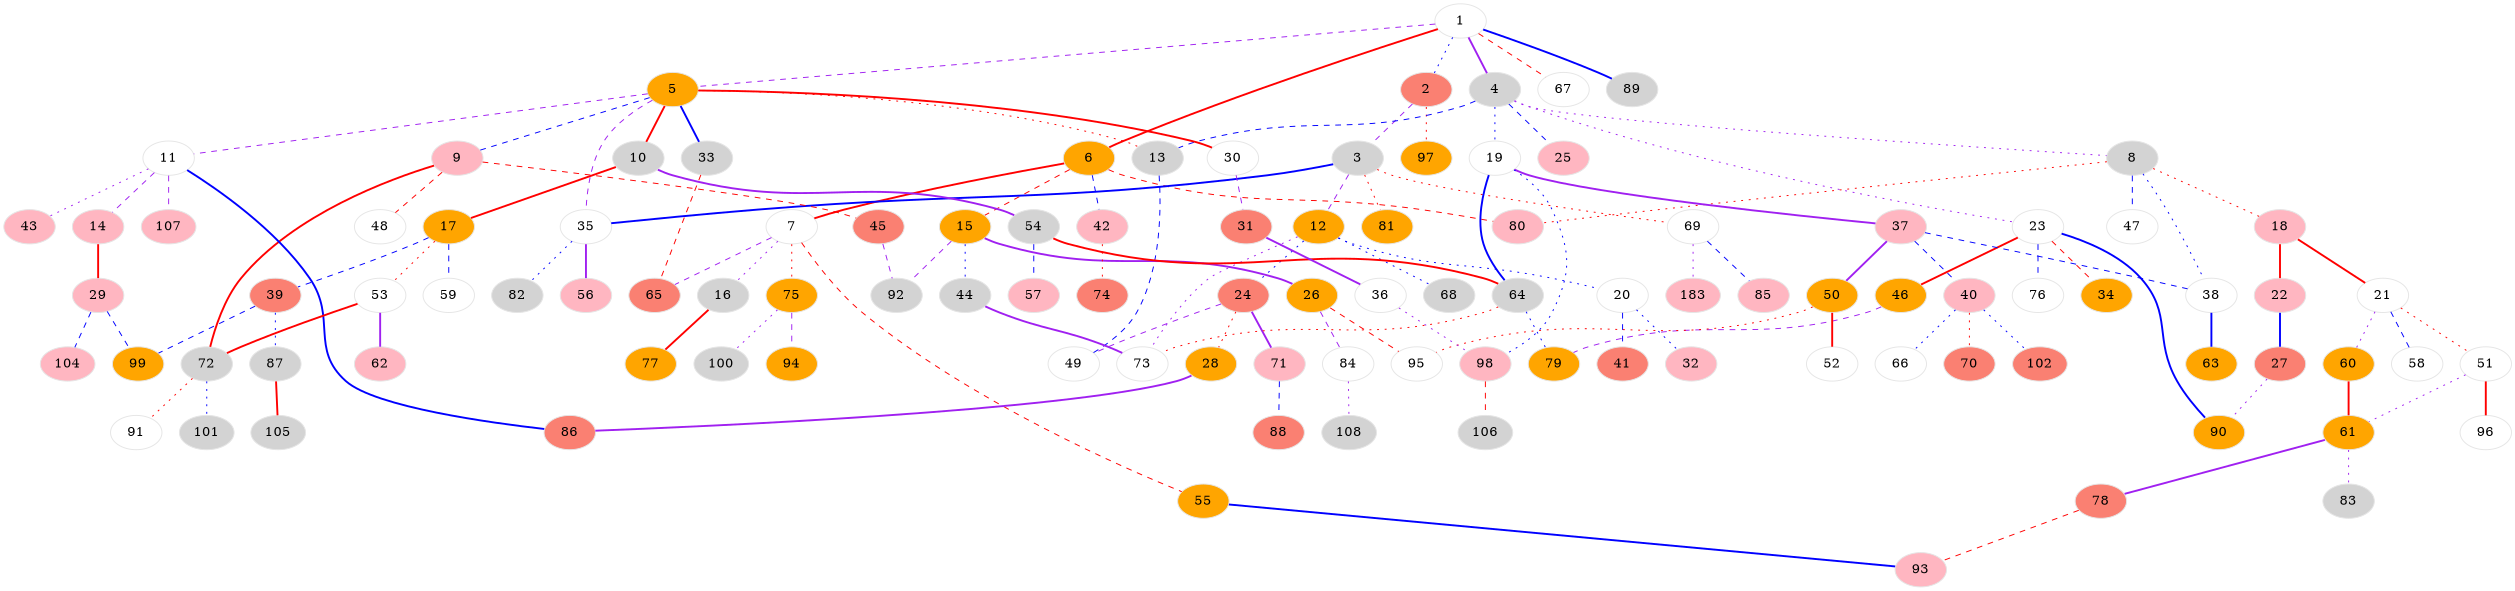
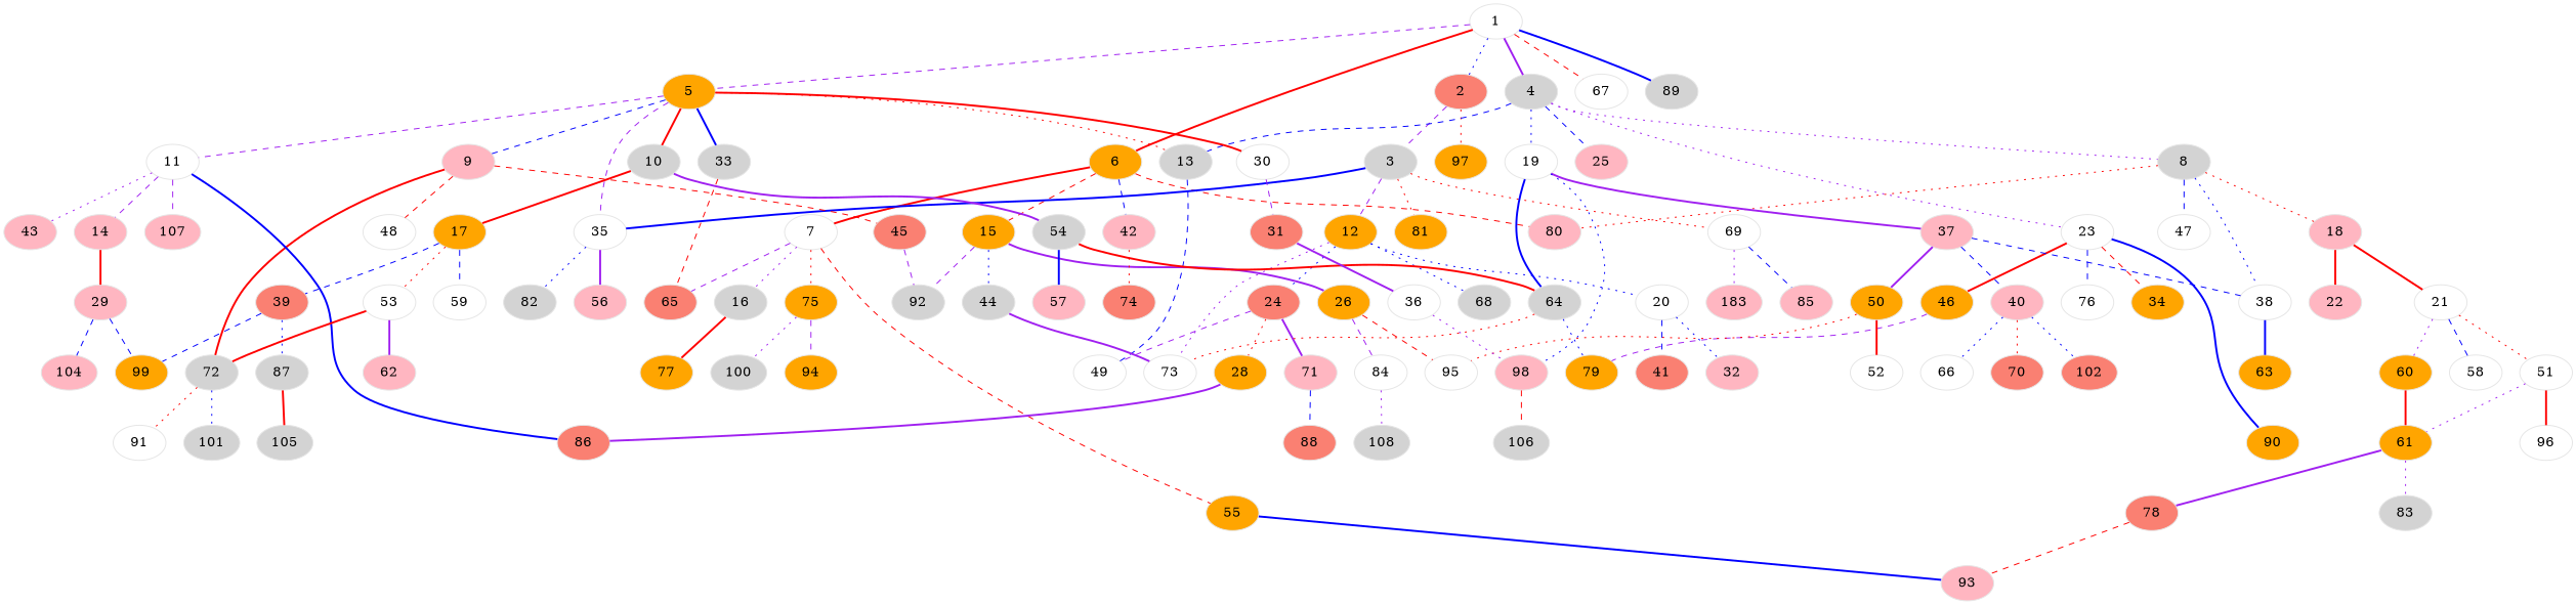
  graph {
    node [color=gray90 fillcolor=white style=filled]
    edge [color=red style=dashed]
    2 [fillcolor=salmon]
    1
    4 [fillcolor=lightgrey]
    5 [fillcolor=orange]
    6 [fillcolor=orange]
    67
    89 [fillcolor=lightgrey]
    3 [fillcolor=lightgrey]
    97 [fillcolor=orange]
    8 [fillcolor=lightgrey]
    13 [fillcolor=lightgrey]
    19
    23
    25 [fillcolor=lightpink]
    35
    9 [fillcolor=lightpink]
    10 [fillcolor=lightgrey]
    11
    30
    33 [fillcolor=lightgrey]
    7
    15 [fillcolor=orange]
    42 [fillcolor=lightpink]
    80 [fillcolor=lightpink]
    12 [fillcolor=orange]
    69
    81 [fillcolor=orange]
    20
    24 [fillcolor=salmon]
    68 [fillcolor=lightgrey]
    73
    56 [fillcolor=lightpink]
    82 [fillcolor=lightgrey]
    85 [fillcolor=lightpink]
    n35 [fillcolor=lightpink label=183]
    18 [fillcolor=lightpink]
    38
    47
    49
    37 [fillcolor=lightpink]
    64 [fillcolor=lightgrey]
    98 [fillcolor=lightpink]
    34 [fillcolor=orange]
    46 [fillcolor=orange]
    76
    90 [fillcolor=orange]
    45 [fillcolor=salmon]
    48
    72 [fillcolor=lightgrey]
    17 [fillcolor=orange]
    54 [fillcolor=lightgrey]
    14 [fillcolor=lightpink]
    43 [fillcolor=lightpink]
    86 [fillcolor=salmon]
    107 [fillcolor=lightpink]
    31 [fillcolor=salmon]
    65 [fillcolor=salmon]
    16 [fillcolor=lightgrey]
    55 [fillcolor=orange]
    75 [fillcolor=orange]
    26 [fillcolor=orange]
    44 [fillcolor=lightgrey]
    92 [fillcolor=lightgrey]
    74 [fillcolor=salmon]
    77 [fillcolor=orange]
    93 [fillcolor=lightpink]
    94 [fillcolor=orange]
    100 [fillcolor=lightgrey]
    21
    22 [fillcolor=lightpink]
    63 [fillcolor=orange]
    91
    101 [fillcolor=lightgrey]
    39 [fillcolor=salmon]
    53
    59
    57 [fillcolor=lightpink]
    29 [fillcolor=lightpink]
    32 [fillcolor=lightpink]
    41 [fillcolor=salmon]
    28 [fillcolor=orange]
    71 [fillcolor=lightpink]
    99 [fillcolor=orange]
    104 [fillcolor=lightpink]
    84
    95
    87 [fillcolor=lightgrey]
    62 [fillcolor=lightpink]
    51
    58
    60 [fillcolor=orange]
-   27 [fillcolor=salmon]
    40 [fillcolor=lightpink]
    50 [fillcolor=orange]
    79 [fillcolor=orange]
    106 [fillcolor=lightgrey]
    61 [fillcolor=orange]
    96
    88 [fillcolor=salmon]
    108 [fillcolor=lightgrey]
    36
    66
    70 [fillcolor=salmon]
    102 [fillcolor=salmon]
    52
    105 [fillcolor=lightgrey]
    78 [fillcolor=salmon]
    83 [fillcolor=lightgrey]
    2 -- 3 [color=purple]
    2 -- 97 [style=dotted]
    1 -- 2 [color=blue style=dotted]
    1 -- 4 [color=purple style=bold]
    1 -- 5 [color=purple]
    1 -- 6 [style=bold]
    1 -- 67
    1 -- 89 [color=blue style=bold]
    4 -- 8 [color=purple style=dotted]
    4 -- 13 [color=blue]
    4 -- 19 [color=blue style=dotted]
    4 -- 23 [color=purple style=dotted]
    4 -- 25 [color=blue]
    5 -- 13 [style=dotted]
    5 -- 35 [color=purple]
    5 -- 9 [color=blue]
    5 -- 10 [style=bold]
    5 -- 11 [color=purple]
    5 -- 30 [style=bold]
    5 -- 33 [color=blue style=bold]
    6 -- 7 [style=bold]
    6 -- 15
    6 -- 42 [color=blue]
    6 -- 80
    3 -- 35 [color=blue style=bold]
    3 -- 12 [color=purple]
    3 -- 69 [style=dotted]
    3 -- 81 [style=dotted]
    8 -- 80 [style=dotted]
    8 -- 18 [style=dotted]
    8 -- 38 [color=blue style=dotted]
    8 -- 47 [color=blue]
    13 -- 49 [color=blue]
    19 -- 37 [color=purple style=bold]
    19 -- 64 [color=blue style=bold]
    19 -- 98 [color=blue style=dotted]
    23 -- 34
    23 -- 46 [style=bold]
    23 -- 76 [color=blue]
    23 -- 90 [color=blue style=bold]
    35 -- 56 [color=purple style=bold]
    35 -- 82 [color=blue style=dotted]
    9 -- 45
    9 -- 48
    9 -- 72 [style=bold]
    10 -- 17 [style=bold]
    10 -- 54 [color=purple style=bold]
    11 -- 14 [color=purple]
    11 -- 43 [color=purple style=dotted]
    11 -- 86 [color=blue style=bold]
    11 -- 107 [color=purple]
    30 -- 31 [color=purple]
    33 -- 65
    7 -- 65 [color=purple]
    7 -- 16 [color=purple style=dotted]
    7 -- 55
    7 -- 75 [style=dotted]
    15 -- 26 [color=purple style=bold]
    15 -- 44 [color=blue style=dotted]
    15 -- 92 [color=purple]
    42 -- 74 [style=dotted]
    12 -- 20 [color=blue style=dotted]
    12 -- 24 [color=blue style=dotted]
    12 -- 68 [color=blue style=dotted]
    12 -- 73 [color=purple style=dotted]
    69 -- 85 [color=blue]
    69 -- n35 [color=purple style=dotted]
    20 -- 32 [color=blue style=dotted]
    20 -- 41 [color=blue]
    24 -- 49 [color=purple]
    24 -- 28 [style=dotted]
    24 -- 71 [color=purple style=bold]
    18 -- 21 [style=bold]
    18 -- 22 [style=bold]
    38 -- 63 [color=blue style=bold]
    37 -- 38 [color=blue]
    37 -- 40 [color=blue]
    37 -- 50 [color=purple style=bold]
    64 -- 73 [style=dotted]
    64 -- 79 [color=blue style=dotted]
    98 -- 106
    46 -- 79 [color=purple]
    45 -- 92 [color=purple]
    72 -- 91 [style=dotted]
    72 -- 101 [color=blue style=dotted]
    17 -- 39 [color=blue]
    17 -- 53 [style=dotted]
    17 -- 59 [color=blue]
    54 -- 64 [style=bold]
-   54 -- 57 [color=blue]
+   54 -- 57 [color=blue style=bold]
    14 -- 29 [style=bold]
    31 -- 36 [color=purple style=bold]
    16 -- 77 [style=bold]
    55 -- 93 [color=blue style=bold]
    75 -- 94 [color=purple]
    75 -- 100 [color=purple style=dotted]
    26 -- 84 [color=purple]
    26 -- 95
    44 -- 73 [color=purple style=bold]
    21 -- 51 [style=dotted]
    21 -- 58 [color=blue]
    21 -- 60 [color=purple style=dotted]
-   22 -- 27 [color=blue style=bold]
    39 -- 99 [color=blue]
    39 -- 87 [color=blue style=dotted]
    53 -- 72 [style=bold]
    53 -- 62 [color=purple style=bold]
    29 -- 99 [color=blue]
    29 -- 104 [color=blue]
    28 -- 86 [color=purple style=bold]
    71 -- 88 [color=blue]
    84 -- 108 [color=purple style=dotted]
    87 -- 105 [style=bold]
    51 -- 61 [color=purple style=dotted]
    51 -- 96 [style=bold]
    60 -- 61 [style=bold]
-   27 -- 90 [color=purple style=dotted]
    40 -- 66 [color=blue style=dotted]
    40 -- 70 [style=dotted]
    40 -- 102 [color=blue style=dotted]
    50 -- 95 [style=dotted]
    50 -- 52 [style=bold]
    61 -- 78 [color=purple style=bold]
    61 -- 83 [color=purple style=dotted]
    36 -- 98 [color=purple style=dotted]
    78 -- 93
  }
